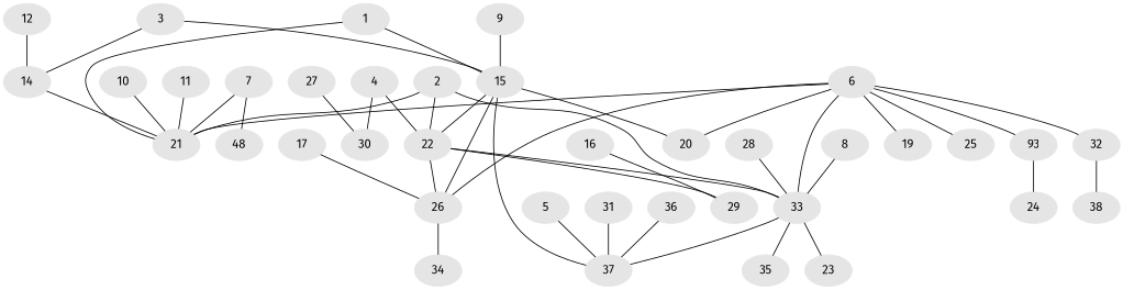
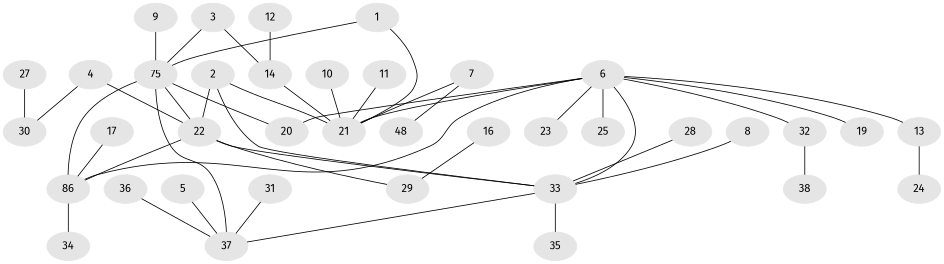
  graph {
    fontname="Fira Sans"
    node [color=gray90 fontname="Fira Sans" style=filled]
    edge [fontname="Fira Sans" weight=1.0]
    1
-   15
+   15 [label=75]
    21
    22
    37
    20
-   26
+   26 [label=86]
    2
    33
    29
    35
    3
    14
    4
    30
    5
    6
-   13 [label=93]
+   13
    19
    23
    25
    32
    24
    34
    38
    7
    n27 [label=48]
    8
    9
    10
    11
    12
    16
    17
    27
    28
    31
    36
    1 -- 15
    1 -- 21
    15 -- 22
    15 -- 37
    15 -- 20
    15 -- 26
    22 -- 26
    22 -- 33
    22 -- 29
    26 -- 34
    2 -- 21
    2 -- 22
    2 -- 33
    33 -- 37
    33 -- 35
    3 -- 15
    3 -- 14
    14 -- 21
    4 -- 22
    4 -- 30
    5 -- 37
    6 -- 21
    6 -- 20
    6 -- 26
    6 -- 33
    6 -- 13
    6 -- 19
-   33 -- 23
+   6 -- 23
    6 -- 25
    6 -- 32
    13 -- 24
    32 -- 38
    7 -- 21
    7 -- n27
    8 -- 33
    9 -- 15
    10 -- 21
    11 -- 21
    12 -- 14
    16 -- 29
    17 -- 26
    27 -- 30
    28 -- 33
    31 -- 37
    36 -- 37
  }
